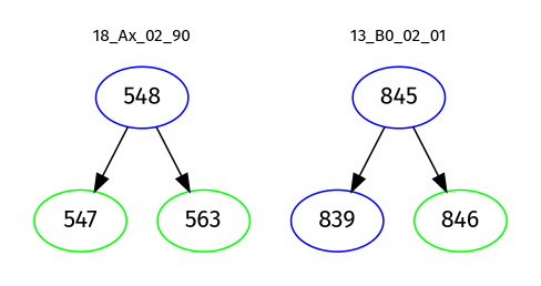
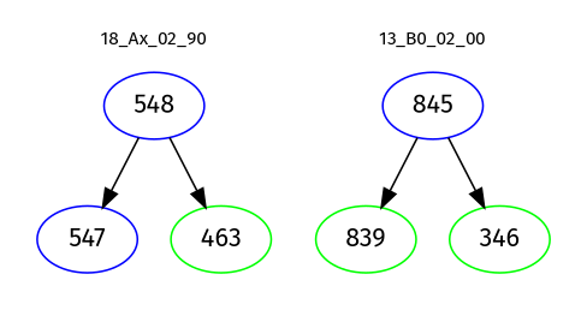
  digraph {
    fontname="Fira Sans"
    node [color=green fontname="Fira Sans"]
    edge [color=black fontname="Fira Sans"]
    n1 [color=blue label=548]
-   n2 [label=547]
-   n3 [label=563]
+   n2 [color=blue label=547]
+   n3 [label=463]
    n4 [color=blue label=845]
-   n5 [color=blue label=839]
-   n6 [label=846]
+   n5 [label=839]
+   n6 [label=346]
    subgraph cluster_1 {
      color=white
      fontsize=10
      label="18_Ax_02_90"
      n1
      n2
      n3
    }
    subgraph cluster_2 {
      color=white
      fontsize=10
-     label="13_B0_02_01"
+     label="13_B0_02_00"
      n4
      n5
      n6
    }
    n1 -> n2
    n1 -> n3
    n4 -> n5
    n4 -> n6
  }
